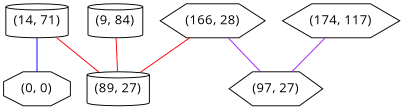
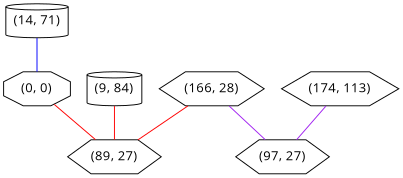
  graph {
    fontname="Open Sans"
    node [fontname="Open Sans" shape=cylinder]
    edge [color=red fontname="Open Sans" weight=1]
    n1 [label="(14, 71)"]
    "(0, 0)" [shape=octagon]
-   "(89, 27)"
-   "(174, 113)" [shape=hexagon label="(174, 117)"]
+   "(89, 27)" [shape=hexagon]
+   "(174, 113)" [shape=hexagon]
    "(97, 27)" [shape=hexagon]
    "(9, 84)"
    "(166, 28)" [shape=hexagon]
    n1 -- "(0, 0)" [color=blue weight=4]
-   n1 -- "(89, 27)"
+   "(0, 0)" -- "(89, 27)"
    "(174, 113)" -- "(97, 27)" [color=purple]
    "(9, 84)" -- "(89, 27)"
    "(166, 28)" -- "(89, 27)"
    "(166, 28)" -- "(97, 27)" [color=purple]
  }
